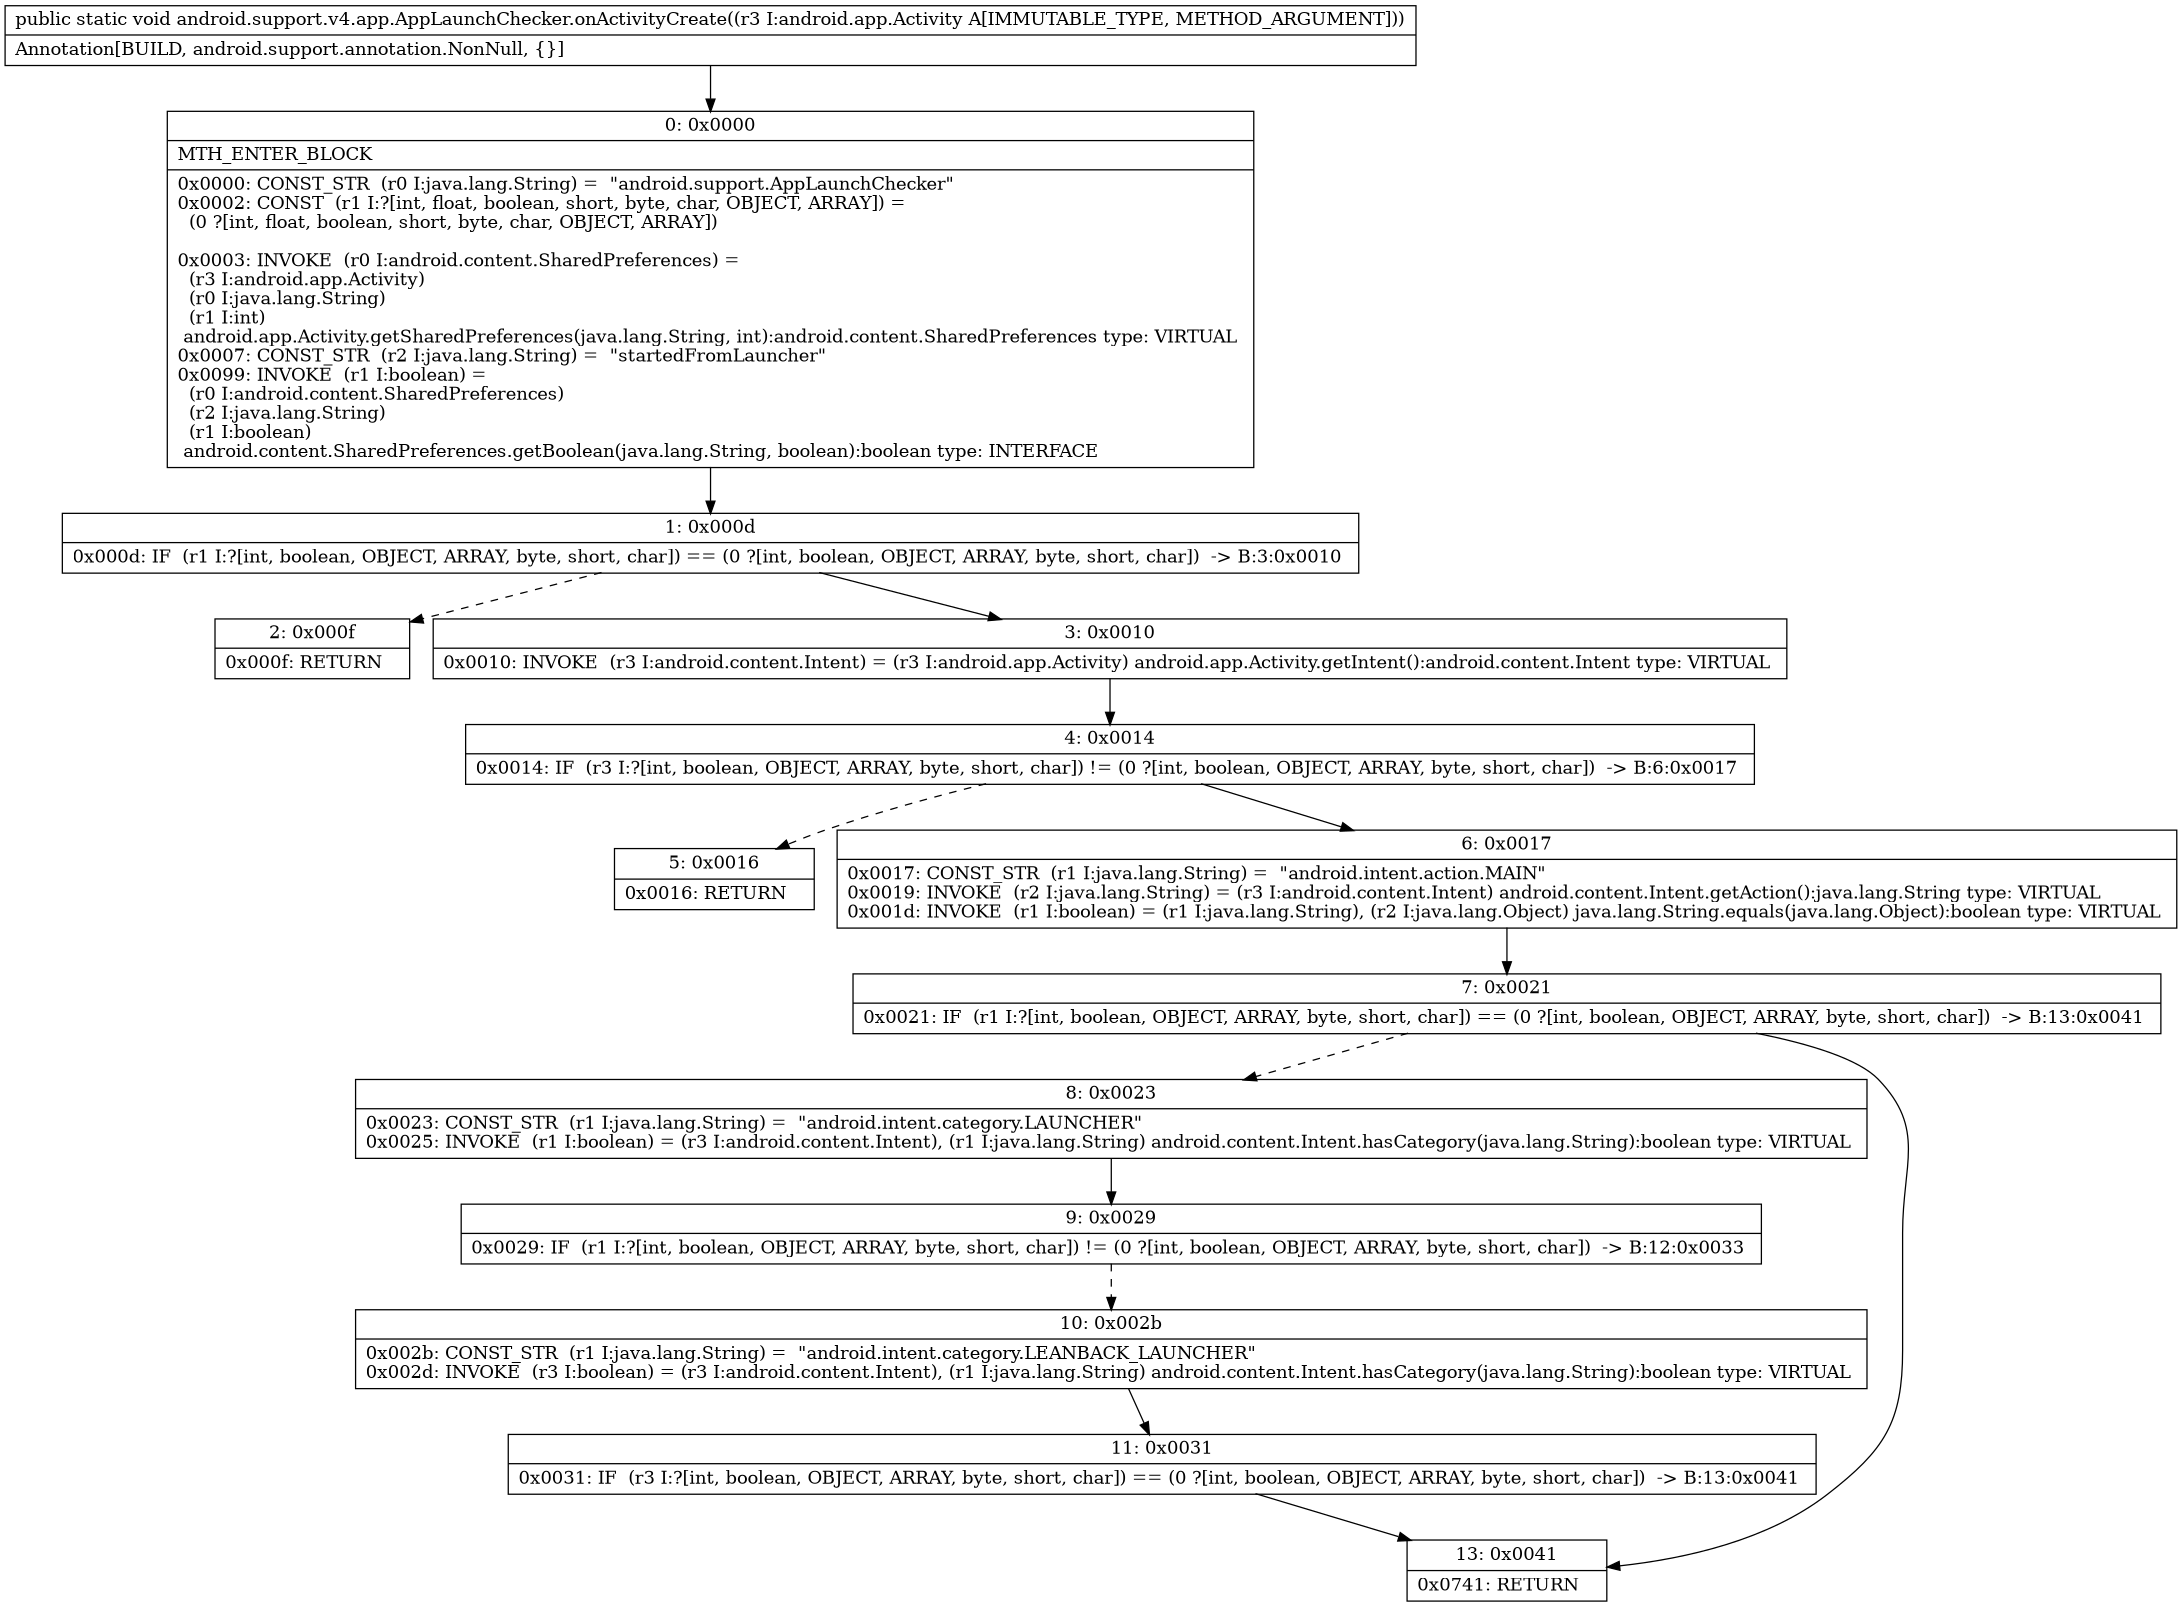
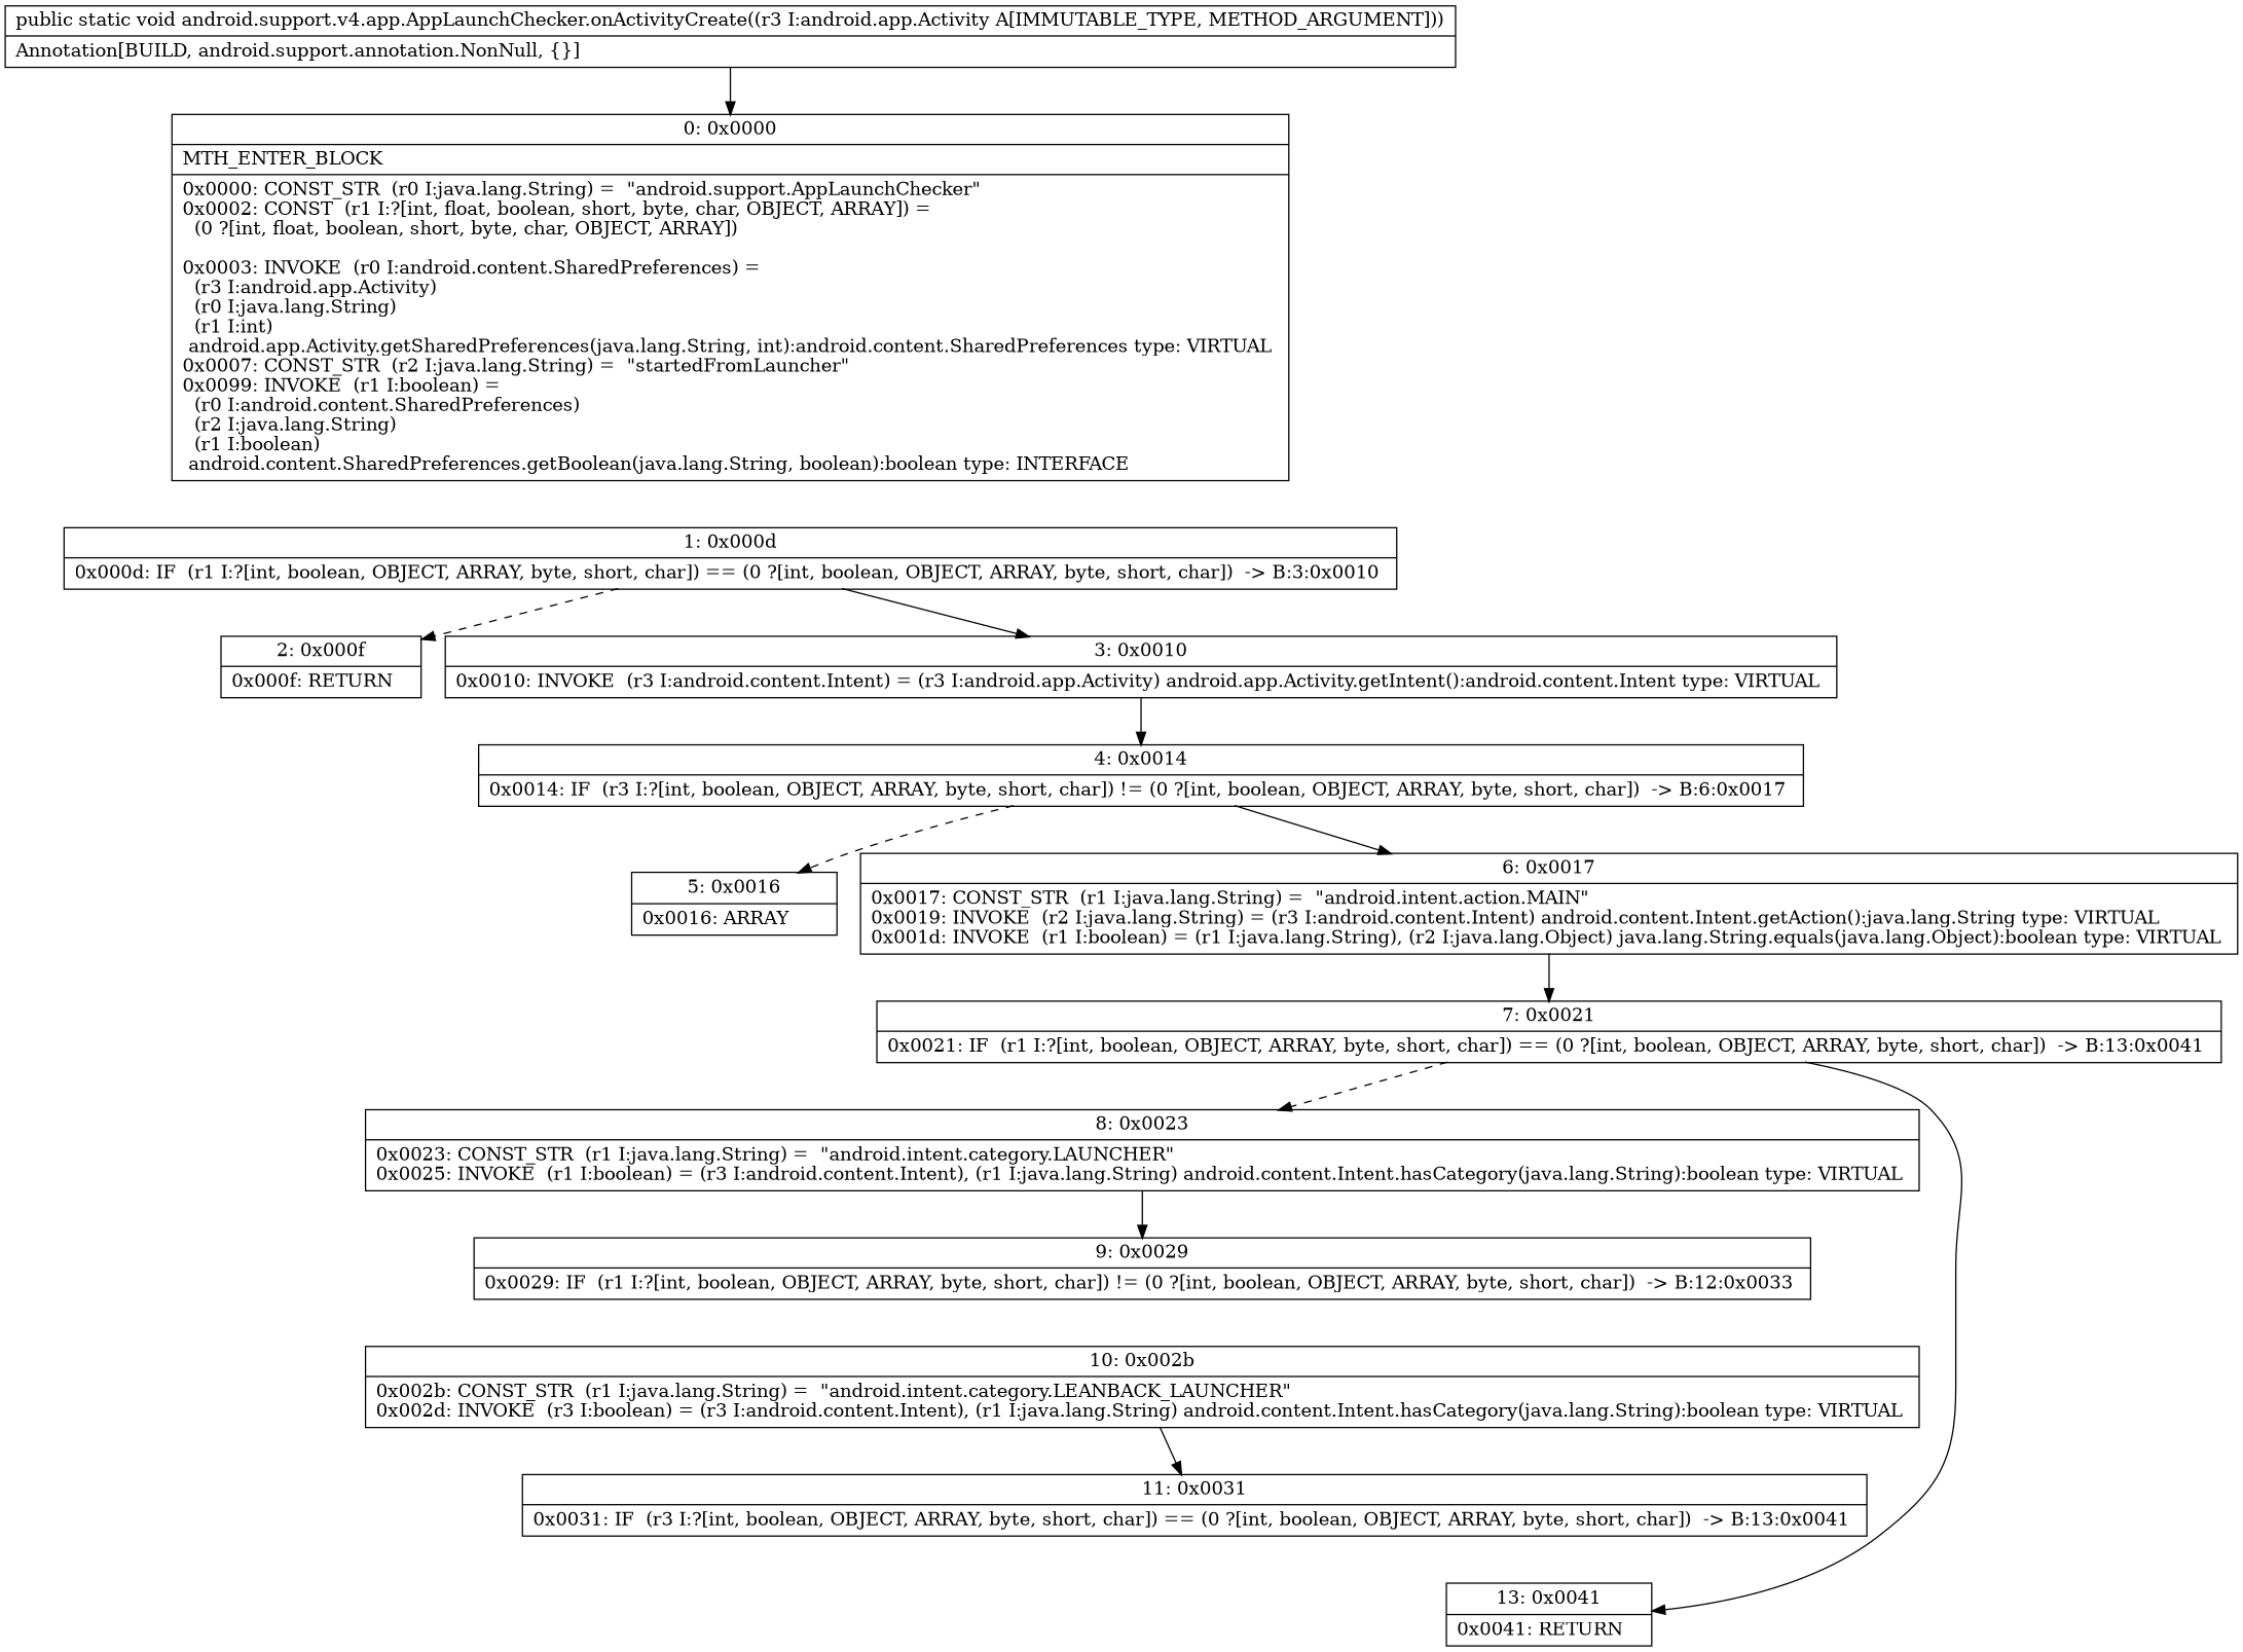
  digraph {
    node [shape=record]
    n1 [label="{0\:\ 0x0000|MTH_ENTER_BLOCK\l|0x0000: CONST_STR  (r0 I:java.lang.String) =  \"android.support.AppLaunchChecker\" \l0x0002: CONST  (r1 I:?[int, float, boolean, short, byte, char, OBJECT, ARRAY]) = \l  (0 ?[int, float, boolean, short, byte, char, OBJECT, ARRAY])\l \l0x0003: INVOKE  (r0 I:android.content.SharedPreferences) = \l  (r3 I:android.app.Activity)\l  (r0 I:java.lang.String)\l  (r1 I:int)\l android.app.Activity.getSharedPreferences(java.lang.String, int):android.content.SharedPreferences type: VIRTUAL \l0x0007: CONST_STR  (r2 I:java.lang.String) =  \"startedFromLauncher\" \l0x0099: INVOKE  (r1 I:boolean) = \l  (r0 I:android.content.SharedPreferences)\l  (r2 I:java.lang.String)\l  (r1 I:boolean)\l android.content.SharedPreferences.getBoolean(java.lang.String, boolean):boolean type: INTERFACE \l}"]
    n2 [label="{1\:\ 0x000d|0x000d: IF  (r1 I:?[int, boolean, OBJECT, ARRAY, byte, short, char]) == (0 ?[int, boolean, OBJECT, ARRAY, byte, short, char])  \-\> B:3:0x0010 \l}"]
    n3 [label="{2\:\ 0x000f|0x000f: RETURN   \l}"]
    n4 [label="{3\:\ 0x0010|0x0010: INVOKE  (r3 I:android.content.Intent) = (r3 I:android.app.Activity) android.app.Activity.getIntent():android.content.Intent type: VIRTUAL \l}"]
    n5 [label="{4\:\ 0x0014|0x0014: IF  (r3 I:?[int, boolean, OBJECT, ARRAY, byte, short, char]) != (0 ?[int, boolean, OBJECT, ARRAY, byte, short, char])  \-\> B:6:0x0017 \l}"]
-   n6 [label="{5\:\ 0x0016|0x0016: RETURN   \l}"]
+   n6 [label="{5\:\ 0x0016|0x0016: ARRAY   \l}"]
    n7 [label="{6\:\ 0x0017|0x0017: CONST_STR  (r1 I:java.lang.String) =  \"android.intent.action.MAIN\" \l0x0019: INVOKE  (r2 I:java.lang.String) = (r3 I:android.content.Intent) android.content.Intent.getAction():java.lang.String type: VIRTUAL \l0x001d: INVOKE  (r1 I:boolean) = (r1 I:java.lang.String), (r2 I:java.lang.Object) java.lang.String.equals(java.lang.Object):boolean type: VIRTUAL \l}"]
    n8 [label="{7\:\ 0x0021|0x0021: IF  (r1 I:?[int, boolean, OBJECT, ARRAY, byte, short, char]) == (0 ?[int, boolean, OBJECT, ARRAY, byte, short, char])  \-\> B:13:0x0041 \l}"]
    n9 [label="{8\:\ 0x0023|0x0023: CONST_STR  (r1 I:java.lang.String) =  \"android.intent.category.LAUNCHER\" \l0x0025: INVOKE  (r1 I:boolean) = (r3 I:android.content.Intent), (r1 I:java.lang.String) android.content.Intent.hasCategory(java.lang.String):boolean type: VIRTUAL \l}"]
-   n10 [label="{13\:\ 0x0041|0x0741: RETURN   \l}"]
+   n10 [label="{13\:\ 0x0041|0x0041: RETURN   \l}"]
    n11 [label="{9\:\ 0x0029|0x0029: IF  (r1 I:?[int, boolean, OBJECT, ARRAY, byte, short, char]) != (0 ?[int, boolean, OBJECT, ARRAY, byte, short, char])  \-\> B:12:0x0033 \l}"]
    n12 [label="{10\:\ 0x002b|0x002b: CONST_STR  (r1 I:java.lang.String) =  \"android.intent.category.LEANBACK_LAUNCHER\" \l0x002d: INVOKE  (r3 I:boolean) = (r3 I:android.content.Intent), (r1 I:java.lang.String) android.content.Intent.hasCategory(java.lang.String):boolean type: VIRTUAL \l}"]
    n13 [label="{11\:\ 0x0031|0x0031: IF  (r3 I:?[int, boolean, OBJECT, ARRAY, byte, short, char]) == (0 ?[int, boolean, OBJECT, ARRAY, byte, short, char])  \-\> B:13:0x0041 \l}"]
    n14 [label="{public static void android.support.v4.app.AppLaunchChecker.onActivityCreate((r3 I:android.app.Activity A[IMMUTABLE_TYPE, METHOD_ARGUMENT]))  | Annotation[BUILD, android.support.annotation.NonNull, \{\}]\l}"]
-   n1 -> n2
    n2 -> n3 [style=dashed]
    n2 -> n4
    n4 -> n5
    n5 -> n6 [style=dashed]
    n5 -> n7
    n7 -> n8
    n8 -> n9 [style=dashed]
    n8 -> n10
    n9 -> n11
-   n11 -> n12 [style=dashed]
    n12 -> n13
-   n13 -> n10
    n14 -> n1
  }
